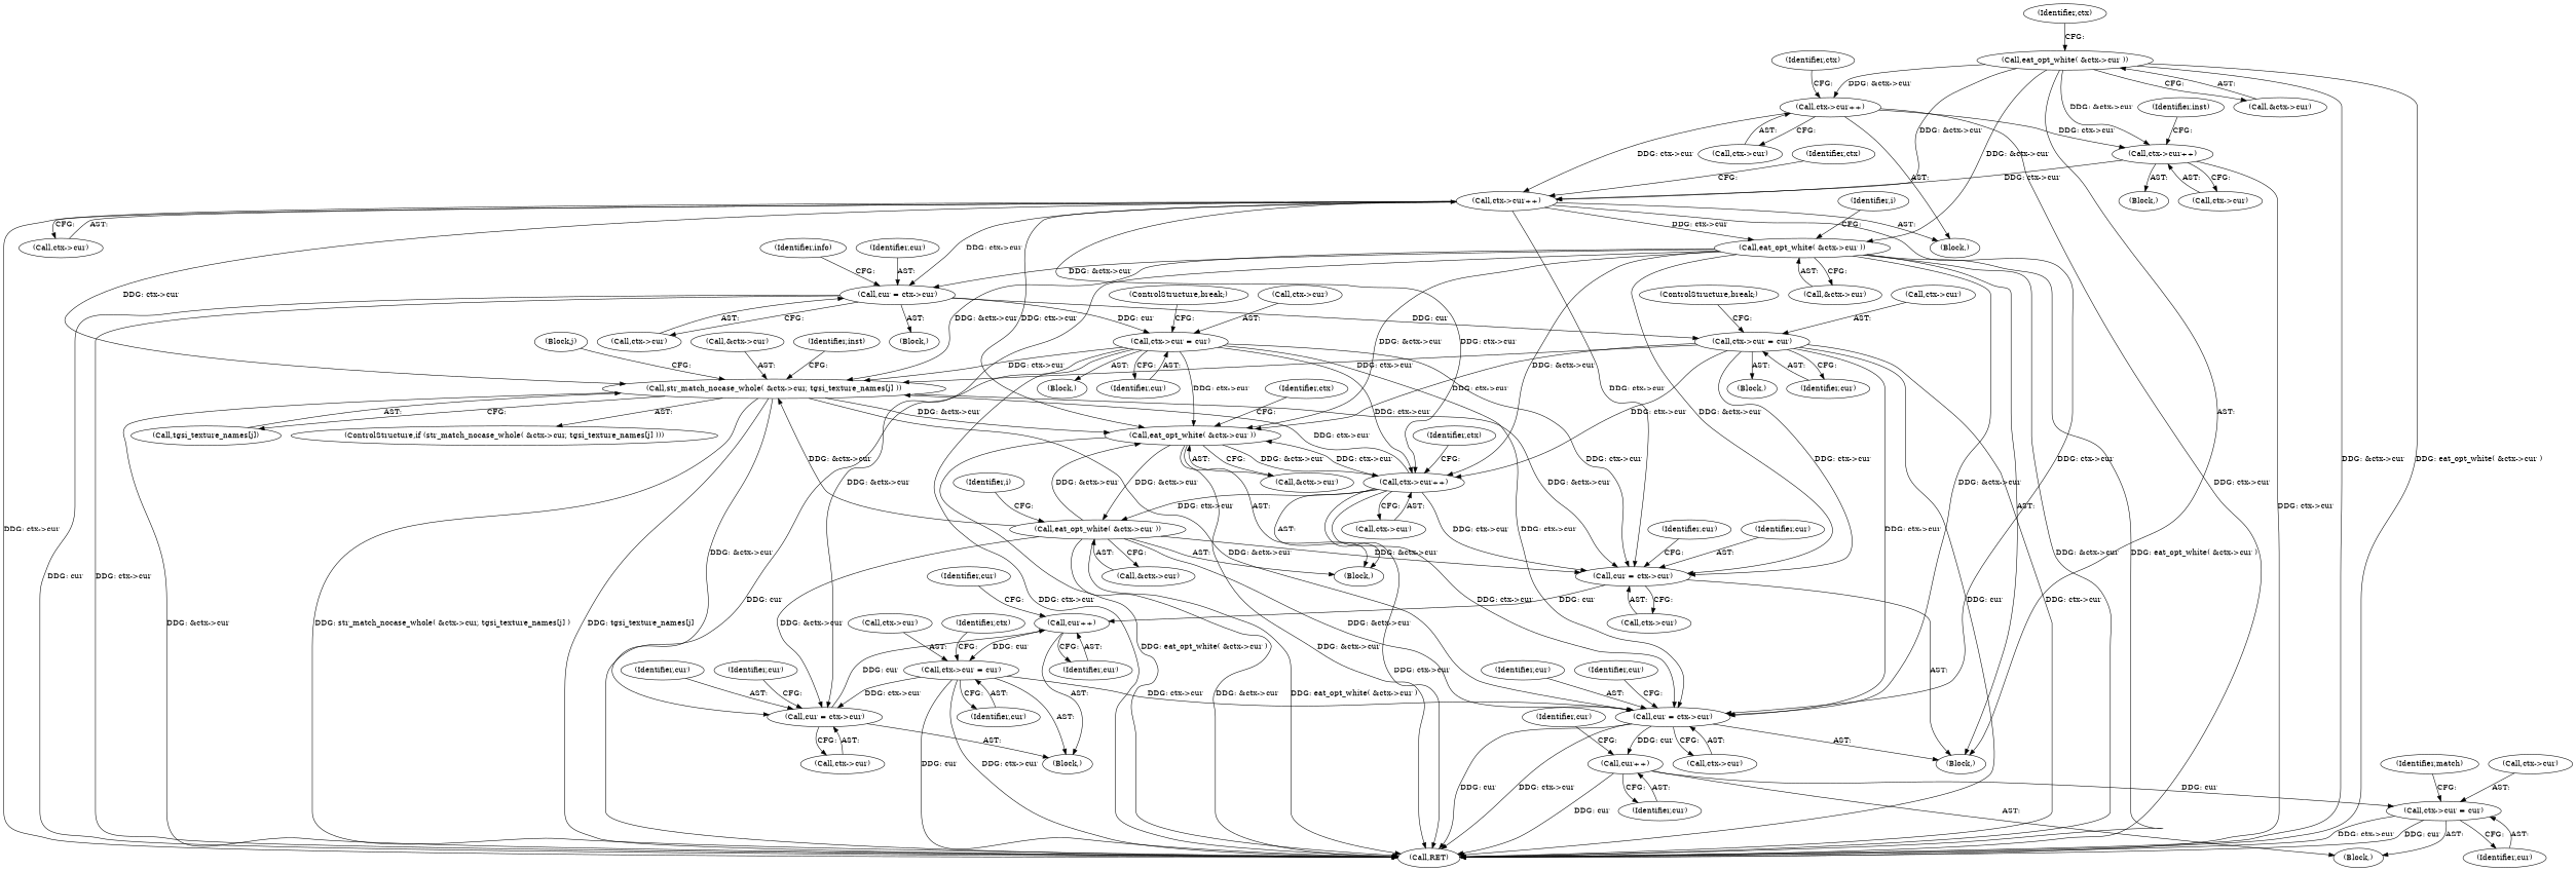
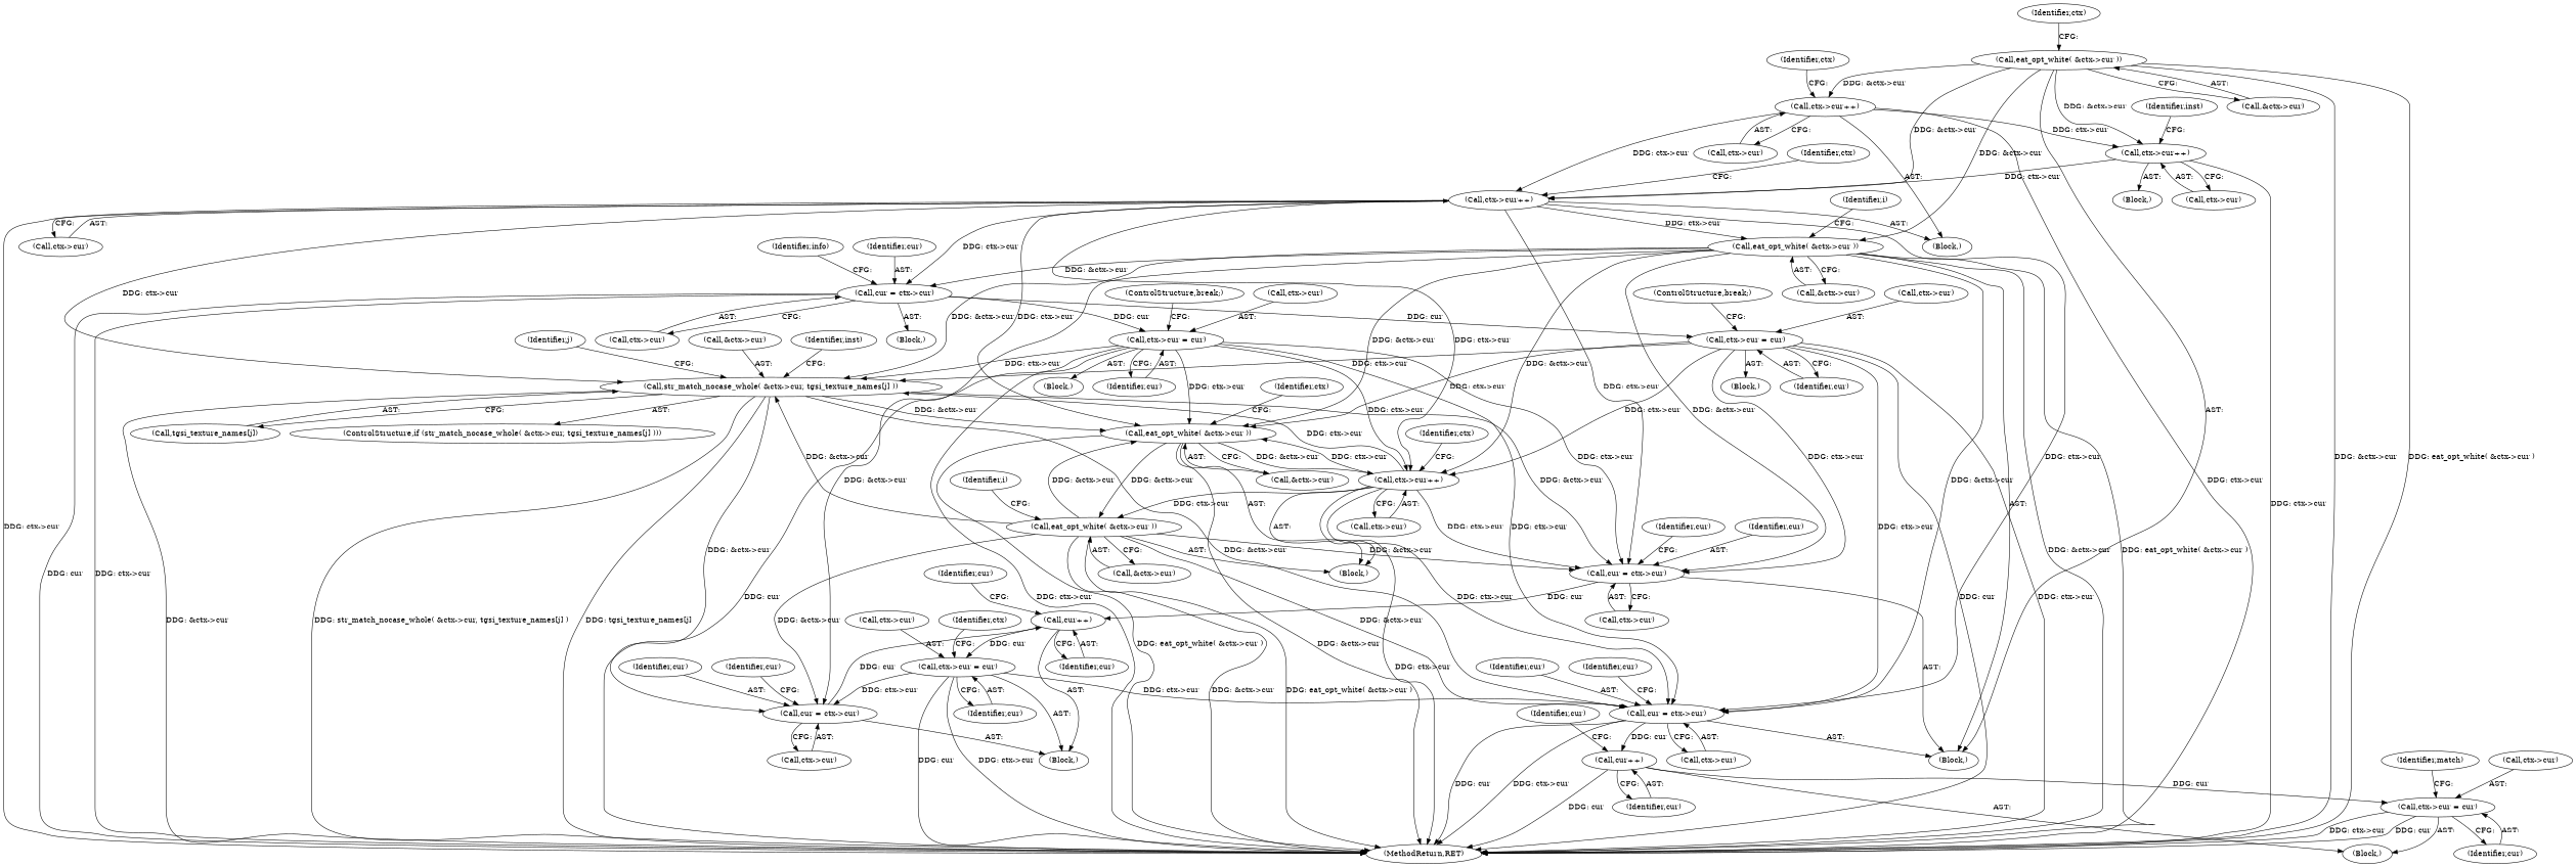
  digraph {
    n1 [label="(Call,str_match_nocase_whole( &ctx->cur, tgsi_texture_names[j] ))"]
    n2 [label="(Call,eat_opt_white( &ctx->cur ))"]
    n3 [label="(Call,cur = ctx->cur)"]
    n4 [label="(Call,cur = ctx->cur)"]
    n5 [label="(Call,cur = ctx->cur)"]
    n6 [label="(Call,tgsi_texture_names[j])"]
    n7 [label="(ControlStructure,if (str_match_nocase_whole( &ctx->cur, tgsi_texture_names[j] )))"]
-   n8 [label="(Call,RET)"]
+   n8 [label="(MethodReturn,RET)"]
    n9 [label="(Call,ctx->cur++)"]
    n10 [label="(Call,eat_opt_white( &ctx->cur ))"]
    n11 [label="(Block,)"]
    n12 [label="(Call,&ctx->cur)"]
    n13 [label="(Block,)"]
    n14 [label="(Call,cur++)"]
    n15 [label="(Call,ctx->cur)"]
    n16 [label="(Block,)"]
    n17 [label="(Call,ctx->cur)"]
    n18 [label="(Call,cur++)"]
    n19 [label="(Call,ctx->cur)"]
    n20 [label="(Call,ctx->cur++)"]
    n21 [label="(Call,eat_opt_white( &ctx->cur ))"]
    n22 [label="(Call,cur = ctx->cur)"]
    n23 [label="(Call,ctx->cur)"]
    n24 [label="(Block,)"]
    n25 [label="(Call,&ctx->cur)"]
    n26 [label="(Call,ctx->cur = cur)"]
    n27 [label="(Call,ctx->cur = cur)"]
    n28 [label="(Call,ctx->cur)"]
    n29 [label="(Block,)"]
    n30 [label="(Call,ctx->cur)"]
    n31 [label="(Call,ctx->cur++)"]
    n32 [label="(Block,)"]
    n33 [label="(Call,ctx->cur)"]
    n34 [label="(Call,eat_opt_white( &ctx->cur ))"]
    n35 [label="(Call,ctx->cur++)"]
    n36 [label="(Call,&ctx->cur)"]
    n37 [label="(Call,ctx->cur)"]
    n38 [label="(Call,&ctx->cur)"]
    n39 [label="(Identifier,cur)"]
    n40 [label="(Block,)"]
    n41 [label="(Block,)"]
    n42 [label="(Identifier,cur)"]
    n43 [label="(Call,ctx->cur = cur)"]
    n44 [label="(Identifier,cur)"]
    n45 [label="(Identifier,cur)"]
    n46 [label="(Call,ctx->cur = cur)"]
    n47 [label="(Identifier,cur)"]
    n48 [label="(Block,)"]
    n49 [label="(Identifier,cur)"]
    n50 [label="(Identifier,info)"]
    n51 [label="(Identifier,ctx)"]
    n52 [label="(Identifier,ctx)"]
    n53 [label="(Call,ctx->cur)"]
    n54 [label="(Identifier,cur)"]
    n55 [label="(Call,&ctx->cur)"]
    n56 [label="(Identifier,cur)"]
    n57 [label="(Identifier,inst)"]
-   n58 [label="(Block,j)"]
+   n58 [label="(Identifier,j)"]
    n59 [label="(Identifier,match)"]
    n60 [label="(Identifier,cur)"]
    n61 [label="(Call,ctx->cur)"]
    n62 [label="(Identifier,ctx)"]
    n63 [label="(Identifier,ctx)"]
    n64 [label="(Identifier,i)"]
    n65 [label="(Call,ctx->cur)"]
    n66 [label="(Identifier,cur)"]
    n67 [label="(Identifier,cur)"]
    n68 [label="(Identifier,cur)"]
    n69 [label="(Identifier,inst)"]
    n70 [label="(Identifier,i)"]
    n71 [label="(Call,ctx->cur)"]
    n72 [label="(ControlStructure,break;)"]
    n73 [label="(Identifier,cur)"]
    n74 [label="(ControlStructure,break;)"]
    n75 [label="(Identifier,ctx)"]
    n76 [label="(Identifier,cur)"]
    n77 [label="(Identifier,ctx)"]
    n78 [label="(Identifier,cur)"]
    n1 -> n2 [label="DDG: &ctx->cur"]
    n1 -> n3 [label="DDG: &ctx->cur"]
    n1 -> n4 [label="DDG: &ctx->cur"]
    n1 -> n5 [label="DDG: &ctx->cur"]
    n1 -> n6 [label="CFG: "]
    n1 -> n7 [label="AST: "]
    n1 -> n8 [label="DDG: &ctx->cur"]
    n1 -> n8 [label="DDG: str_match_nocase_whole( &ctx->cur, tgsi_texture_names[j] )"]
    n1 -> n8 [label="DDG: tgsi_texture_names[j]"]
    n2 -> n8 [label="DDG: eat_opt_white( &ctx->cur )"]
    n2 -> n8 [label="DDG: &ctx->cur"]
    n2 -> n9 [label="DDG: &ctx->cur"]
    n2 -> n10 [label="DDG: &ctx->cur"]
    n2 -> n11 [label="AST: "]
    n2 -> n12 [label="CFG: "]
    n3 -> n13 [label="AST: "]
    n3 -> n14 [label="DDG: cur"]
    n3 -> n15 [label="CFG: "]
    n4 -> n14 [label="DDG: cur"]
    n4 -> n16 [label="AST: "]
    n4 -> n17 [label="CFG: "]
    n5 -> n8 [label="DDG: cur"]
    n5 -> n8 [label="DDG: ctx->cur"]
    n5 -> n13 [label="AST: "]
    n5 -> n18 [label="DDG: cur"]
    n5 -> n19 [label="CFG: "]
    n6 -> n1 [label="AST: "]
    n9 -> n1 [label="DDG: ctx->cur"]
    n9 -> n2 [label="DDG: ctx->cur"]
    n9 -> n3 [label="DDG: ctx->cur"]
    n9 -> n5 [label="DDG: ctx->cur"]
    n9 -> n8 [label="DDG: ctx->cur"]
    n9 -> n10 [label="DDG: ctx->cur"]
    n9 -> n11 [label="AST: "]
    n9 -> n30 [label="CFG: "]
    n10 -> n1 [label="DDG: &ctx->cur"]
    n10 -> n2 [label="DDG: &ctx->cur"]
    n10 -> n3 [label="DDG: &ctx->cur"]
    n10 -> n4 [label="DDG: &ctx->cur"]
    n10 -> n5 [label="DDG: &ctx->cur"]
    n10 -> n8 [label="DDG: &ctx->cur"]
    n10 -> n8 [label="DDG: eat_opt_white( &ctx->cur )"]
    n10 -> n11 [label="AST: "]
    n10 -> n38 [label="CFG: "]
    n12 -> n2 [label="AST: "]
    n14 -> n16 [label="AST: "]
    n14 -> n43 [label="DDG: cur"]
    n14 -> n44 [label="CFG: "]
    n15 -> n3 [label="AST: "]
    n17 -> n4 [label="AST: "]
    n18 -> n8 [label="DDG: cur"]
    n18 -> n46 [label="DDG: cur"]
    n18 -> n47 [label="CFG: "]
    n18 -> n48 [label="AST: "]
    n19 -> n5 [label="AST: "]
    n20 -> n1 [label="DDG: ctx->cur"]
    n20 -> n2 [label="DDG: ctx->cur"]
    n20 -> n3 [label="DDG: ctx->cur"]
    n20 -> n5 [label="DDG: ctx->cur"]
    n20 -> n8 [label="DDG: ctx->cur"]
    n20 -> n9 [label="DDG: ctx->cur"]
    n20 -> n21 [label="DDG: ctx->cur"]
    n20 -> n22 [label="DDG: ctx->cur"]
    n20 -> n23 [label="CFG: "]
    n20 -> n24 [label="AST: "]
    n21 -> n1 [label="DDG: &ctx->cur"]
    n21 -> n2 [label="DDG: &ctx->cur"]
    n21 -> n3 [label="DDG: &ctx->cur"]
    n21 -> n4 [label="DDG: &ctx->cur"]
    n21 -> n5 [label="DDG: &ctx->cur"]
    n21 -> n8 [label="DDG: &ctx->cur"]
    n21 -> n8 [label="DDG: eat_opt_white( &ctx->cur )"]
    n21 -> n9 [label="DDG: &ctx->cur"]
    n21 -> n13 [label="AST: "]
    n21 -> n22 [label="DDG: &ctx->cur"]
    n21 -> n25 [label="CFG: "]
    n22 -> n8 [label="DDG: ctx->cur"]
    n22 -> n8 [label="DDG: cur"]
    n22 -> n26 [label="DDG: cur"]
    n22 -> n27 [label="DDG: cur"]
    n22 -> n28 [label="CFG: "]
    n22 -> n29 [label="AST: "]
    n23 -> n20 [label="AST: "]
    n25 -> n21 [label="AST: "]
    n26 -> n1 [label="DDG: ctx->cur"]
    n26 -> n2 [label="DDG: ctx->cur"]
    n26 -> n3 [label="DDG: ctx->cur"]
    n26 -> n5 [label="DDG: ctx->cur"]
    n26 -> n8 [label="DDG: cur"]
    n26 -> n8 [label="DDG: ctx->cur"]
    n26 -> n9 [label="DDG: ctx->cur"]
    n26 -> n39 [label="CFG: "]
    n26 -> n40 [label="AST: "]
    n27 -> n1 [label="DDG: ctx->cur"]
    n27 -> n2 [label="DDG: ctx->cur"]
    n27 -> n3 [label="DDG: ctx->cur"]
    n27 -> n5 [label="DDG: ctx->cur"]
    n27 -> n8 [label="DDG: cur"]
    n27 -> n8 [label="DDG: ctx->cur"]
    n27 -> n9 [label="DDG: ctx->cur"]
    n27 -> n41 [label="AST: "]
    n27 -> n42 [label="CFG: "]
    n28 -> n22 [label="AST: "]
    n30 -> n9 [label="AST: "]
    n31 -> n8 [label="DDG: ctx->cur"]
    n31 -> n20 [label="DDG: ctx->cur"]
    n31 -> n32 [label="AST: "]
    n31 -> n33 [label="CFG: "]
    n33 -> n31 [label="AST: "]
    n34 -> n8 [label="DDG: &ctx->cur"]
    n34 -> n8 [label="DDG: eat_opt_white( &ctx->cur )"]
    n34 -> n13 [label="AST: "]
    n34 -> n20 [label="DDG: &ctx->cur"]
    n34 -> n21 [label="DDG: &ctx->cur"]
    n34 -> n31 [label="DDG: &ctx->cur"]
    n34 -> n35 [label="DDG: &ctx->cur"]
    n34 -> n36 [label="CFG: "]
    n35 -> n8 [label="DDG: ctx->cur"]
    n35 -> n20 [label="DDG: ctx->cur"]
    n35 -> n24 [label="AST: "]
    n35 -> n31 [label="DDG: ctx->cur"]
    n35 -> n37 [label="CFG: "]
    n36 -> n34 [label="AST: "]
    n37 -> n35 [label="AST: "]
    n38 -> n10 [label="AST: "]
    n39 -> n26 [label="AST: "]
    n42 -> n27 [label="AST: "]
    n43 -> n4 [label="DDG: ctx->cur"]
    n43 -> n5 [label="DDG: ctx->cur"]
    n43 -> n8 [label="DDG: ctx->cur"]
    n43 -> n8 [label="DDG: cur"]
    n43 -> n16 [label="AST: "]
    n43 -> n45 [label="CFG: "]
    n44 -> n14 [label="AST: "]
    n45 -> n43 [label="AST: "]
    n46 -> n8 [label="DDG: ctx->cur"]
    n46 -> n8 [label="DDG: cur"]
    n46 -> n48 [label="AST: "]
    n46 -> n49 [label="CFG: "]
    n47 -> n18 [label="AST: "]
    n49 -> n46 [label="AST: "]
    n50 -> n22 [label="CFG: "]
    n51 -> n9 [label="CFG: "]
    n52 -> n34 [label="CFG: "]
    n53 -> n27 [label="AST: "]
    n54 -> n14 [label="CFG: "]
    n55 -> n1 [label="AST: "]
    n56 -> n3 [label="CFG: "]
    n57 -> n1 [label="CFG: "]
    n58 -> n1 [label="CFG: "]
    n59 -> n46 [label="CFG: "]
    n60 -> n4 [label="CFG: "]
    n61 -> n43 [label="AST: "]
    n62 -> n35 [label="CFG: "]
    n63 -> n43 [label="CFG: "]
    n64 -> n10 [label="CFG: "]
    n65 -> n26 [label="AST: "]
    n66 -> n22 [label="AST: "]
    n67 -> n3 [label="AST: "]
    n68 -> n18 [label="CFG: "]
    n69 -> n31 [label="CFG: "]
    n70 -> n21 [label="CFG: "]
    n71 -> n46 [label="AST: "]
    n72 -> n26 [label="CFG: "]
    n73 -> n5 [label="AST: "]
    n74 -> n27 [label="CFG: "]
    n75 -> n2 [label="CFG: "]
    n76 -> n4 [label="AST: "]
    n77 -> n20 [label="CFG: "]
    n78 -> n5 [label="CFG: "]
  }
